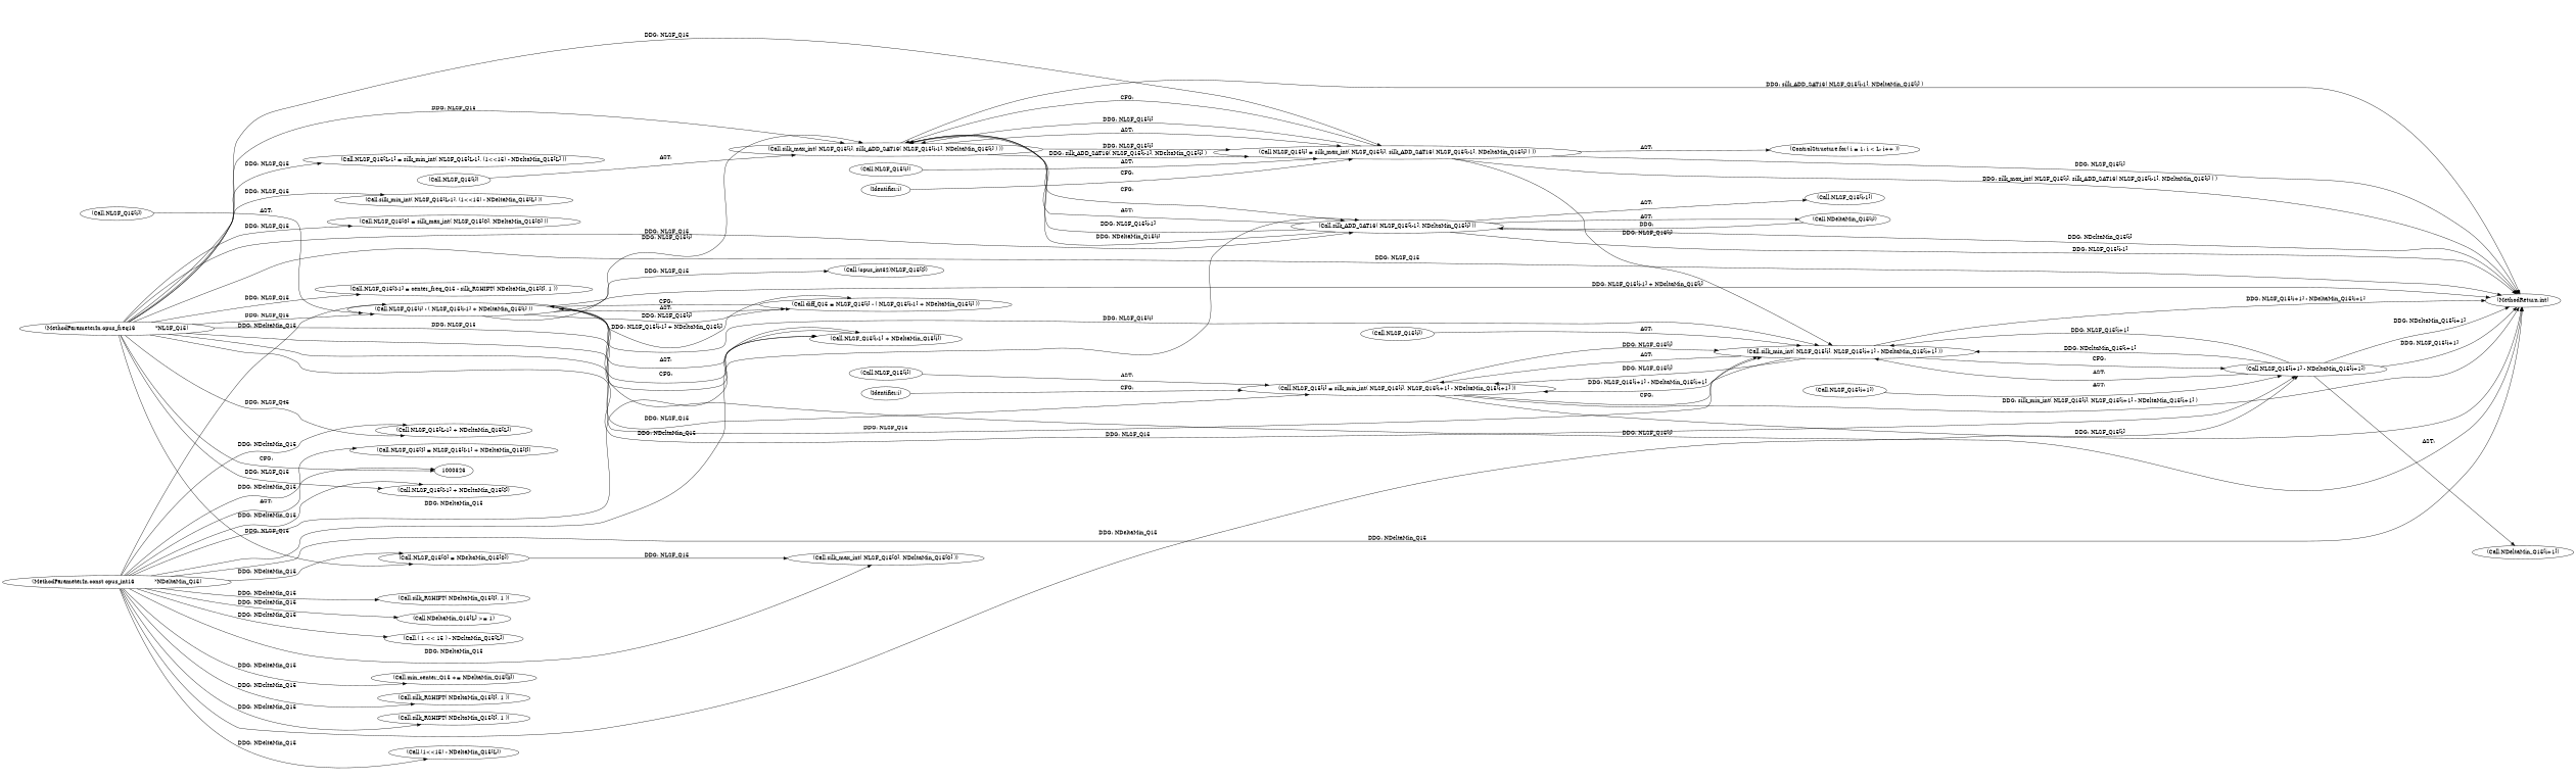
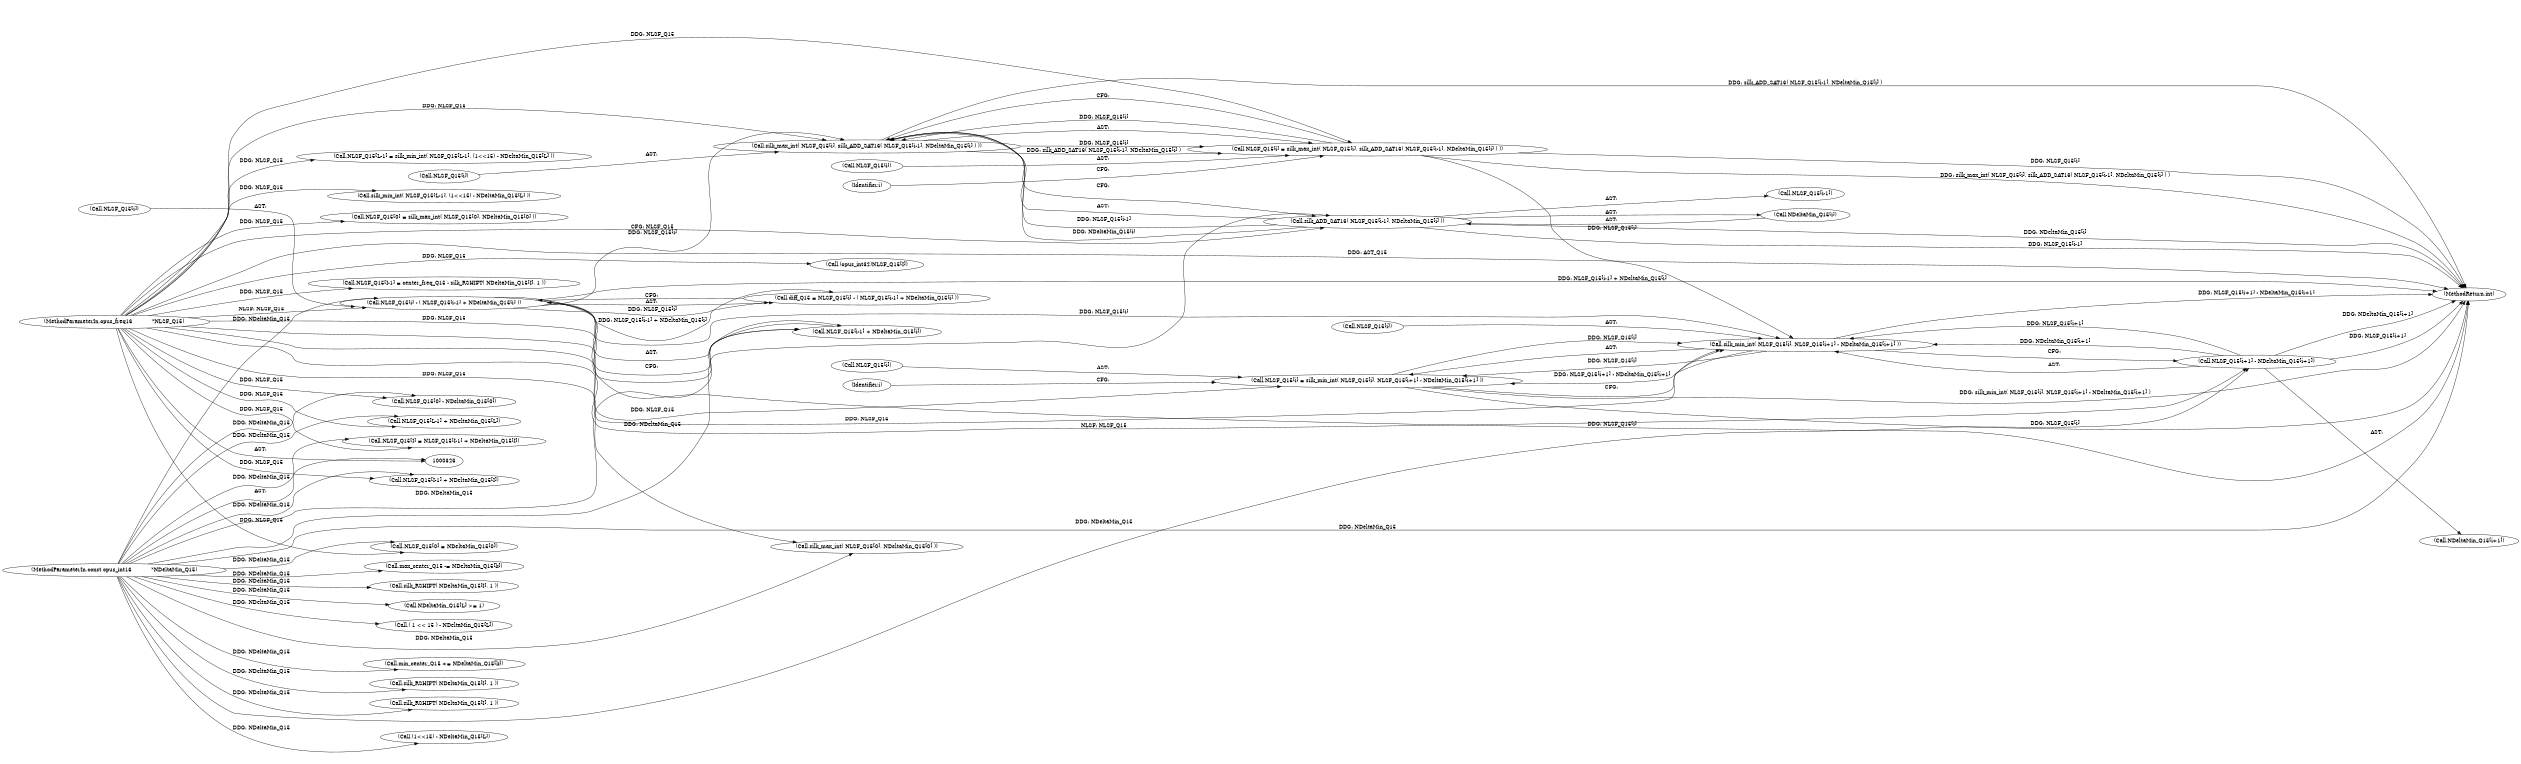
  digraph {
    rankdir=LR
    n1 [label="(Call,NLSF_Q15[i] = silk_min_int( NLSF_Q15[i], NLSF_Q15[i+1] - NDeltaMin_Q15[i+1] ))"]
    n2 [label="(Call,silk_min_int( NLSF_Q15[i], NLSF_Q15[i+1] - NDeltaMin_Q15[i+1] ))"]
    n3 [label="(MethodReturn,int)"]
    n4 [label="(Call,NLSF_Q15[i+1] - NDeltaMin_Q15[i+1])"]
    n5 [label="(Call,NDeltaMin_Q15[i+1])"]
    n6 [label="(Call,NLSF_Q15[i] - ( NLSF_Q15[i-1] + NDeltaMin_Q15[i] ))"]
    n7 [label="(Call,silk_max_int( NLSF_Q15[i], silk_ADD_SAT16( NLSF_Q15[i-1], NDeltaMin_Q15[i] ) ))"]
    n8 [label="(Call,NLSF_Q15[i-1] + NDeltaMin_Q15[i])"]
    n9 [label="(Call,diff_Q15 = NLSF_Q15[i] - ( NLSF_Q15[i-1] + NDeltaMin_Q15[i] ))"]
    n10 [label="(Call,NLSF_Q15[i] = silk_max_int( NLSF_Q15[i], silk_ADD_SAT16( NLSF_Q15[i-1], NDeltaMin_Q15[i] ) ))"]
    n11 [label="(Call,silk_ADD_SAT16( NLSF_Q15[i-1], NDeltaMin_Q15[i] ))"]
    n12 [label="(MethodParameterIn,opus_freq16            *NLSF_Q15)"]
    n13 [label="(Call,NLSF_Q15[I] = NLSF_Q15[I-1] + NDeltaMin_Q15[I])"]
    n14 [label="(Call,NLSF_Q15[L-1] = silk_min_int( NLSF_Q15[L-1], (1<<15) - NDeltaMin_Q15[L] ))"]
    n15 [label="(Call,silk_max_int( NLSF_Q15[0], NDeltaMin_Q15[0] ))"]
    n16 [label="(Call,NLSF_Q15[I-1] + NDeltaMin_Q15[I])"]
    n17 [label="(Call,(opus_int32)NLSF_Q15[I])"]
+   n18 [label="(Call,NLSF_Q15[0] - NDeltaMin_Q15[0])"]
    n19 [label="(Call,silk_min_int( NLSF_Q15[L-1], (1<<15) - NDeltaMin_Q15[L] ))"]
    n20 [label="(Call,NLSF_Q15[0] = silk_max_int( NLSF_Q15[0], NDeltaMin_Q15[0] ))"]
    n21 [label="(Call,NLSF_Q15[0] = NDeltaMin_Q15[0])"]
    n22 [label="(Call,NLSF_Q15[L-1] + NDeltaMin_Q15[L])"]
    n23 [label="(Call,NLSF_Q15[I-1] = center_freq_Q15 - silk_RSHIFT( NDeltaMin_Q15[I], 1 ))"]
    n24 [label=1000326]
-   n25 [label="(ControlStructure,for( i = 1; i < L; i++ ))"]
    n26 [label="(Call,NDeltaMin_Q15[i])"]
    n27 [label="(Call,NLSF_Q15[i-1])"]
    n28 [label="(MethodParameterIn,const opus_int16            *NDeltaMin_Q15)"]
    n29 [label="(Call,( 1 << 15 ) - NDeltaMin_Q15[L])"]
    n30 [label="(Call,min_center_Q15 += NDeltaMin_Q15[k])"]
    n31 [label="(Call,silk_RSHIFT( NDeltaMin_Q15[I], 1 ))"]
    n32 [label="(Call,silk_RSHIFT( NDeltaMin_Q15[I], 1 ))"]
    n33 [label="(Call,(1<<15) - NDeltaMin_Q15[L])"]
+   n34 [label="(Call,max_center_Q15 -= NDeltaMin_Q15[k])"]
    n35 [label="(Call,silk_RSHIFT( NDeltaMin_Q15[I], 1 ))"]
    n36 [label="(Call,NDeltaMin_Q15[L] >= 1)"]
    n37 [label="(Identifier,i)"]
    n38 [label="(Identifier,i)"]
    n39 [label="(Call,NLSF_Q15[i])"]
    n40 [label="(Call,NLSF_Q15[i])"]
    n41 [label="(Call,NLSF_Q15[i])"]
-   n42 [label="(Call,NLSF_Q15[i+1])"]
    n43 [label="(Call,NLSF_Q15[i])"]
    n44 [label="(Call,NLSF_Q15[i])"]
    n1 -> n2 [label="CFG: "]
    n1 -> n2 [label="DDG: NLSF_Q15[i]"]
    n1 -> n3 [label="DDG: NLSF_Q15[i]"]
    n1 -> n3 [label="DDG: silk_min_int( NLSF_Q15[i], NLSF_Q15[i+1] - NDeltaMin_Q15[i+1] )"]
    n2 -> n1 [label="AST: "]
    n2 -> n1 [label="DDG: NLSF_Q15[i]"]
    n2 -> n1 [label="DDG: NLSF_Q15[i+1] - NDeltaMin_Q15[i+1]"]
    n2 -> n3 [label="DDG: NLSF_Q15[i+1] - NDeltaMin_Q15[i+1]"]
    n2 -> n4 [label="CFG: "]
    n4 -> n2 [label="AST: "]
    n4 -> n2 [label="DDG: NLSF_Q15[i+1]"]
    n4 -> n2 [label="DDG: NDeltaMin_Q15[i+1]"]
    n4 -> n3 [label="DDG: NLSF_Q15[i+1]"]
    n4 -> n3 [label="DDG: NDeltaMin_Q15[i+1]"]
    n4 -> n5 [label="AST: "]
    n6 -> n2 [label="DDG: NLSF_Q15[i]"]
    n6 -> n3 [label="DDG: NLSF_Q15[i]"]
    n6 -> n3 [label="DDG: NLSF_Q15[i-1] + NDeltaMin_Q15[i]"]
    n6 -> n7 [label="DDG: NLSF_Q15[i]"]
    n6 -> n8 [label="CFG: "]
    n6 -> n9 [label="AST: "]
    n6 -> n9 [label="DDG: NLSF_Q15[i]"]
    n6 -> n9 [label="DDG: NLSF_Q15[i-1] + NDeltaMin_Q15[i]"]
    n7 -> n3 [label="DDG: silk_ADD_SAT16( NLSF_Q15[i-1], NDeltaMin_Q15[i] )"]
    n7 -> n10 [label="AST: "]
    n7 -> n10 [label="DDG: NLSF_Q15[i]"]
    n7 -> n10 [label="DDG: silk_ADD_SAT16( NLSF_Q15[i-1], NDeltaMin_Q15[i] )"]
    n7 -> n11 [label="CFG: "]
    n8 -> n6 [label="AST: "]
    n9 -> n6 [label="CFG: "]
    n10 -> n2 [label="DDG: NLSF_Q15[i]"]
    n10 -> n3 [label="DDG: silk_max_int( NLSF_Q15[i], silk_ADD_SAT16( NLSF_Q15[i-1], NDeltaMin_Q15[i] ) )"]
    n10 -> n3 [label="DDG: NLSF_Q15[i]"]
    n10 -> n7 [label="CFG: "]
    n10 -> n7 [label="DDG: NLSF_Q15[i]"]
-   n10 -> n25 [label="AST: "]
    n11 -> n3 [label="DDG: NLSF_Q15[i-1]"]
    n11 -> n3 [label="DDG: NDeltaMin_Q15[i]"]
    n11 -> n7 [label="AST: "]
    n11 -> n7 [label="DDG: NLSF_Q15[i-1]"]
    n11 -> n7 [label="DDG: NDeltaMin_Q15[i]"]
    n11 -> n26 [label="AST: "]
    n11 -> n27 [label="AST: "]
    n12 -> n1 [label="DDG: NLSF_Q15"]
    n12 -> n2 [label="DDG: NLSF_Q15"]
-   n12 -> n3 [label="DDG: NLSF_Q15"]
-   n12 -> n4 [label="DDG: NLSF_Q15"]
-   n12 -> n6 [label="DDG: NLSF_Q15"]
+   n12 -> n3 [label="DDG: AST_Q15"]
+   n12 -> n4 [label="NLSF: NLSF_Q15"]
+   n12 -> n6 [label="NLSF: NLSF_Q15"]
    n12 -> n7 [label="DDG: NLSF_Q15"]
    n12 -> n8 [label="DDG: NLSF_Q15"]
    n12 -> n10 [label="DDG: NLSF_Q15"]
-   n12 -> n11 [label="DDG: NLSF_Q15"]
+   n12 -> n11 [label="CFG: NLSF_Q15"]
+   n12 -> n13 [label="DDG: NLSF_Q15"]
    n12 -> n14 [label="DDG: NLSF_Q15"]
-   n21 -> n15 [label="DDG: NLSF_Q15"]
+   n12 -> n15 [label="DDG: NLSF_Q15"]
    n12 -> n16 [label="DDG: NLSF_Q15"]
-   n6 -> n17 [label="DDG: NLSF_Q15"]
+   n12 -> n17 [label="DDG: NLSF_Q15"]
+   n12 -> n18 [label="DDG: NLSF_Q15"]
    n12 -> n19 [label="DDG: NLSF_Q15"]
    n12 -> n20 [label="DDG: NLSF_Q15"]
    n12 -> n21 [label="DDG: NLSF_Q15"]
-   n12 -> n22 [label="DDG: NLSF_Q45"]
+   n12 -> n22 [label="DDG: NLSF_Q15"]
    n12 -> n23 [label="DDG: NLSF_Q15"]
-   n12 -> n24 [label="CFG: "]
-   n26 -> n11 [label="DDG: "]
+   n12 -> n24 [label="AST: "]
+   n26 -> n11 [label="AST: "]
    n28 -> n3 [label="DDG: NDeltaMin_Q15"]
    n28 -> n4 [label="DDG: NDeltaMin_Q15"]
    n28 -> n6 [label="DDG: NDeltaMin_Q15"]
    n28 -> n8 [label="DDG: NDeltaMin_Q15"]
    n28 -> n11 [label="DDG: NDeltaMin_Q15"]
    n28 -> n13 [label="DDG: NDeltaMin_Q15"]
    n28 -> n15 [label="DDG: NDeltaMin_Q15"]
    n28 -> n16 [label="DDG: NDeltaMin_Q15"]
+   n28 -> n18 [label="DDG: NDeltaMin_Q15"]
    n28 -> n21 [label="DDG: NDeltaMin_Q15"]
    n28 -> n22 [label="DDG: NDeltaMin_Q15"]
    n28 -> n24 [label="AST: "]
    n28 -> n29 [label="DDG: NDeltaMin_Q15"]
    n28 -> n30 [label="DDG: NDeltaMin_Q15"]
    n28 -> n31 [label="DDG: NDeltaMin_Q15"]
    n28 -> n32 [label="DDG: NDeltaMin_Q15"]
    n28 -> n33 [label="DDG: NDeltaMin_Q15"]
+   n28 -> n34 [label="DDG: NDeltaMin_Q15"]
    n28 -> n35 [label="DDG: NDeltaMin_Q15"]
    n28 -> n36 [label="DDG: NDeltaMin_Q15"]
    n37 -> n10 [label="CFG: "]
    n38 -> n1 [label="CFG: "]
    n39 -> n10 [label="AST: "]
    n40 -> n7 [label="AST: "]
    n41 -> n6 [label="AST: "]
-   n42 -> n4 [label="AST: "]
    n43 -> n1 [label="AST: "]
    n44 -> n2 [label="AST: "]
  }
